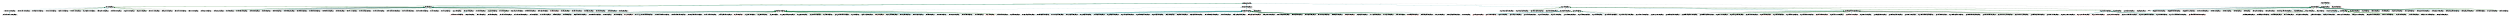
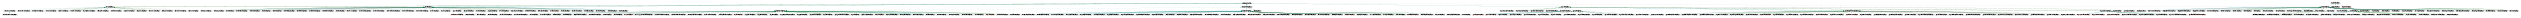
  digraph {
    node [color=black fontname=Helvetica fontsize=10 shape=record]
    edge [color=teal dir=back fontname=Helvetica fontsize=10 labelfontname=Helvetica labelfontsize=10 style=solid]
    n1 [color=white fillcolor=black fontcolor=white height=0.2 label=SgNodeStorageClass style=filled width=0.4]
    n2 [height=0.2 label=SgAsmNodeStorageClass width=0.4]
    n3 [height=0.2 label=SgLocatedNodeStorageClass width=0.4]
    n4 [height=0.2 label=SgSupportStorageClass width=0.4]
    n5 [height=0.2 label=SgSymbolStorageClass width=0.4]
    n6 [height=0.2 label=SgTypeStorageClass width=0.4]
    n7 [height=0.2 label=SgAsmExecutableFileFormatStorageClass width=0.4]
    n8 [height=0.2 label=SgAsmExpressionStorageClass width=0.4]
    n9 [height=0.2 label=SgAsmFileStorageClass width=0.4]
    n10 [height=0.2 label=SgAsmOperandListStorageClass width=0.4]
    n11 [height=0.2 label=SgAsmProgramHeaderListStorageClass width=0.4]
    n12 [height=0.2 label=SgAsmProgramHeaderStorageClass width=0.4]
    n13 [height=0.2 label=SgAsmSectionHeaderListStorageClass width=0.4]
    n14 [height=0.2 label=SgAsmSectionHeaderStorageClass width=0.4]
    n15 [height=0.2 label=SgAsmStatementStorageClass width=0.4]
    n16 [height=0.2 label=SgAsmTypeStorageClass width=0.4]
    n17 [height=0.2 label=SgExpressionStorageClass width=0.4]
    n18 [height=0.2 label=SgStatementStorageClass width=0.4]
    n19 [height=0.2 label=SgTokenStorageClass width=0.4]
    n20 [height=0.2 label=Sg_File_InfoStorageClass width=0.4]
    n21 [height=0.2 label=SgBaseClassStorageClass width=0.4]
-   n22 [height=0.2 label=SgUPC width=0.4]
+   n22 [height=0.2 label=SgCommonBlockObjectStorageClass width=0.4]
    n23 [height=0.2 label=SgDataStatementGroupStorageClass width=0.4]
    n24 [height=0.2 label=SgDataStatementObjectStorageClass width=0.4]
    n25 [height=0.2 label=SgDataStatementValueStorageClass width=0.4]
    n26 [height=0.2 label=SgDimensionObjectStorageClass width=0.4]
    n27 [height=0.2 label=SgDirectoryListStorageClass width=0.4]
    n28 [height=0.2 label=SgDirectoryStorageClass width=0.4]
    n29 [height=0.2 label=SgFileListStorageClass width=0.4]
    n30 [height=0.2 label=SgFileStorageClass width=0.4]
    n31 [height=0.2 label=SgFormatItemListStorageClass width=0.4]
    n32 [height=0.2 label=SgFormatItemStorageClass width=0.4]
    n33 [height=0.2 label=SgFunctionParameterTypeListStorageClass width=0.4]
    n34 [height=0.2 label=SgGraphEdgeStorageClass width=0.4]
    n35 [height=0.2 label=SgGraphNodeStorageClass width=0.4]
    n36 [height=0.2 label=SgGraphStorageClass width=0.4]
    n37 [height=0.2 label=SgInitializedNameStorageClass width=0.4]
    n38 [height=0.2 label=SgModifierStorageClass width=0.4]
    n39 [height=0.2 label=SgNameGroupStorageClass width=0.4]
    n40 [height=0.2 label=SgNameStorageClass width=0.4]
    n41 [height=0.2 label=SgOptionsStorageClass width=0.4]
    n42 [height=0.2 label=SgProjectStorageClass width=0.4]
    n43 [height=0.2 label=SgQualifiedNameStorageClass width=0.4]
    n44 [height=0.2 label=SgSymbolTableStorageClass width=0.4]
    n45 [height=0.2 label=SgTemplateArgumentListStorageClass width=0.4]
    n46 [height=0.2 label=SgTemplateArgumentStorageClass width=0.4]
    n47 [height=0.2 label=SgTemplateParameterListStorageClass width=0.4]
    n48 [height=0.2 label=SgTemplateParameterStorageClass width=0.4]
    n49 [height=0.2 label=SgTypedefSeqStorageClass width=0.4]
    n50 [height=0.2 label=SgUnparse_InfoStorageClass width=0.4]
    n51 [height=0.2 label=SgClassSymbolStorageClass width=0.4]
    n52 [height=0.2 label=SgCommonSymbolStorageClass width=0.4]
    n53 [height=0.2 label=SgDefaultSymbolStorageClass width=0.4]
    n54 [height=0.2 label=SgEnumFieldSymbolStorageClass width=0.4]
    n55 [height=0.2 label=SgEnumSymbolStorageClass width=0.4]
    n56 [height=0.2 label=SgFunctionSymbolStorageClass width=0.4]
    n57 [height=0.2 label=SgFunctionTypeSymbolStorageClass width=0.4]
    n58 [height=0.2 label=SgInterfaceSymbolStorageClass width=0.4]
    n59 [height=0.2 label=SgIntrinsicSymbolStorageClass width=0.4]
    n60 [height=0.2 label=SgLabelSymbolStorageClass width=0.4]
    n61 [height=0.2 label=SgModuleSymbolStorageClass width=0.4]
    n62 [height=0.2 label=SgNamespaceSymbolStorageClass width=0.4]
    n63 [height=0.2 label=SgTemplateSymbolStorageClass width=0.4]
    n64 [height=0.2 label=SgTypedefSymbolStorageClass width=0.4]
    n65 [height=0.2 label=SgVariableSymbolStorageClass width=0.4]
    n66 [height=0.2 label=SgArrayTypeStorageClass width=0.4]
    n67 [height=0.2 label=SgFunctionTypeStorageClass width=0.4]
    n68 [height=0.2 label=SgModifierTypeStorageClass width=0.4]
    n69 [height=0.2 label=SgNamedTypeStorageClass width=0.4]
    n70 [height=0.2 label=SgPointerTypeStorageClass width=0.4]
    n71 [height=0.2 label=SgQualifiedNameTypeStorageClass width=0.4]
    n72 [height=0.2 label=SgReferenceTypeStorageClass width=0.4]
    n73 [height=0.2 label=SgTemplateTypeStorageClass width=0.4]
    n74 [color=red height=0.2 label=SgTypeBoolStorageClass width=0.4]
    n75 [height=0.2 label=SgTypeCharStorageClass width=0.4]
    n76 [height=0.2 label=SgTypeComplexStorageClass width=0.4]
    n77 [height=0.2 label=SgTypeDefaultStorageClass width=0.4]
    n78 [height=0.2 label=SgTypeDoubleStorageClass width=0.4]
    n79 [height=0.2 label=SgTypeEllipseStorageClass width=0.4]
    n80 [height=0.2 label=SgTypeFloatStorageClass width=0.4]
    n81 [height=0.2 label=SgTypeGlobalVoidStorageClass width=0.4]
    n82 [height=0.2 label=SgTypeImaginaryStorageClass width=0.4]
    n83 [height=0.2 label=SgTypeIntStorageClass width=0.4]
    n84 [height=0.2 label=SgTypeLongDoubleStorageClass width=0.4]
    n85 [height=0.2 label=SgTypeLongLongStorageClass width=0.4]
    n86 [height=0.2 label=SgTypeLongStorageClass width=0.4]
    n87 [height=0.2 label=SgTypeShortStorageClass width=0.4]
    n88 [height=0.2 label=SgTypeSignedCharStorageClass width=0.4]
    n89 [height=0.2 label=SgTypeSignedIntStorageClass width=0.4]
    n90 [height=0.2 label=SgTypeSignedLongStorageClass width=0.4]
    n91 [height=0.2 label=SgTypeSignedShortStorageClass width=0.4]
    n92 [height=0.2 label=SgTypeStringStorageClass width=0.4]
    n93 [height=0.2 label=SgTypeUnknownStorageClass width=0.4]
    n94 [height=0.2 label=SgTypeUnsignedCharStorageClass width=0.4]
    n95 [height=0.2 label=SgTypeUnsignedIntStorageClass width=0.4]
    n96 [height=0.2 label=SgTypeUnsignedLongLongStorageClass width=0.4]
    n97 [height=0.2 label=SgTypeUnsignedLongStorageClass width=0.4]
    n98 [height=0.2 label=SgTypeUnsignedShortStorageClass width=0.4]
    n99 [height=0.2 label=SgTypeVoidStorageClass width=0.4]
    n100 [height=0.2 label=SgTypeWcharStorageClass width=0.4]
    n101 [height=0.2 label=SgAsmCoffSymbolListStorageClass width=0.4]
    n102 [height=0.2 label=SgAsmElfDynamicEntryListStorageClass width=0.4]
    n103 [height=0.2 label=SgAsmElfDynamicEntryStorageClass width=0.4]
    n104 [height=0.2 label=SgAsmElfSectionTableEntryStorageClass width=0.4]
    n105 [height=0.2 label=SgAsmElfSegmentTableEntryListStorageClass width=0.4]
    n106 [height=0.2 label=SgAsmElfSegmentTableEntryStorageClass width=0.4]
    n107 [height=0.2 label=SgAsmElfSymbolListStorageClass width=0.4]
    n108 [height=0.2 label=SgAsmGenericArchitectureStorageClass width=0.4]
    n109 [height=0.2 label=SgAsmGenericDLLListStorageClass width=0.4]
    n110 [color=red height=0.2 label=SgAsmGenericDLLStorageClass width=0.4]
    n111 [height=0.2 label=SgAsmGenericFileStorageClass width=0.4]
    n112 [height=0.2 label=SgAsmGenericFormatStorageClass width=0.4]
    n113 [height=0.2 label=SgAsmGenericSectionListStorageClass width=0.4]
    n114 [color=red height=0.2 label=SgAsmGenericSectionStorageClass width=0.4]
    n115 [height=0.2 label=SgAsmGenericSymbolListStorageClass width=0.4]
    n116 [color=red height=0.2 label=SgAsmGenericSymbolStorageClass width=0.4]
    n117 [height=0.2 label=SgAsmLEEntryPointStorageClass width=0.4]
    n118 [height=0.2 label=SgAsmLEPageTableEntryStorageClass width=0.4]
    n119 [height=0.2 label=SgAsmLESectionTableEntryStorageClass width=0.4]
    n120 [height=0.2 label=SgAsmNEEntryPointStorageClass width=0.4]
    n121 [height=0.2 label=SgAsmNEExtendedDOSHeaderStorageClass width=0.4]
    n122 [height=0.2 label=SgAsmNERelocEntryStorageClass width=0.4]
    n123 [height=0.2 label=SgAsmNESectionTableEntryStorageClass width=0.4]
    n124 [height=0.2 label=SgAsmPEExtendedDOSHeaderStorageClass width=0.4]
    n125 [height=0.2 label=SgAsmPEImportDirectoryStorageClass width=0.4]
    n126 [height=0.2 label=SgAsmPEImportHintNameListStorageClass width=0.4]
    n127 [height=0.2 label=SgAsmPEImportHintNameStorageClass width=0.4]
    n128 [height=0.2 label=SgAsmPESectionTableEntryStorageClass width=0.4]
    n129 [color=red height=0.2 label=SgAsmBinaryExpressionStorageClass width=0.4]
    n130 [height=0.2 label=SgAsmCommonSubExpressionStorageClass width=0.4]
    n131 [height=0.2 label=SgAsmControlFlagsExpressionStorageClass width=0.4]
    n132 [height=0.2 label=SgAsmExprListExpStorageClass width=0.4]
    n133 [height=0.2 label=SgAsmMemoryReferenceExpressionStorageClass width=0.4]
    n134 [color=red height=0.2 label=SgAsmRegisterReferenceExpressionStorageClass width=0.4]
    n135 [color=red height=0.2 label=SgAsmUnaryExpressionStorageClass width=0.4]
    n136 [color=red height=0.2 label=SgAsmValueExpressionStorageClass width=0.4]
    n137 [height=0.2 label=SgAsmBlockStorageClass width=0.4]
    n138 [color=red height=0.2 label=SgAsmDeclarationStorageClass width=0.4]
    n139 [color=red height=0.2 label=SgAsmInstructionStorageClass width=0.4]
    n140 [height=0.2 label=SgAsmType128bitFloatStorageClass width=0.4]
    n141 [height=0.2 label=SgAsmType30bitFloatStorageClass width=0.4]
    n142 [height=0.2 label=SgAsmTypeByteStorageClass width=0.4]
    n143 [height=0.2 label=SgAsmTypeDoubleFloatStorageClass width=0.4]
    n144 [height=0.2 label=SgAsmTypeDoubleQuadWordStorageClass width=0.4]
    n145 [height=0.2 label=SgAsmTypeDoubleWordStorageClass width=0.4]
    n146 [height=0.2 label=SgAsmTypeQuadWordStorageClass width=0.4]
    n147 [height=0.2 label=SgAsmTypeSingleFloatStorageClass width=0.4]
    n148 [height=0.2 label=SgAsmTypeVectorStorageClass width=0.4]
    n149 [height=0.2 label=SgAsmTypeWordStorageClass width=0.4]
    n150 [height=0.2 label=SgActualArgumentExpressionStorageClass width=0.4]
    n151 [height=0.2 label=SgAsmOpStorageClass width=0.4]
    n152 [height=0.2 label=SgAsteriskShapeExpStorageClass width=0.4]
    n153 [color=red height=0.2 label=SgBinaryOpStorageClass width=0.4]
    n154 [height=0.2 label=SgClassNameRefExpStorageClass width=0.4]
    n155 [height=0.2 label=SgColonShapeExpStorageClass width=0.4]
    n156 [height=0.2 label=SgConditionalExpStorageClass width=0.4]
    n157 [height=0.2 label=SgDeleteExpStorageClass width=0.4]
    n158 [height=0.2 label=SgExprListExpStorageClass width=0.4]
    n159 [height=0.2 label=SgFunctionCallExpStorageClass width=0.4]
    n160 [height=0.2 label=SgFunctionRefExpStorageClass width=0.4]
    n161 [height=0.2 label=SgImpliedDoStorageClass width=0.4]
    n162 [color=red height=0.2 label=SgInitializerStorageClass width=0.4]
    n163 [height=0.2 label=SgIOItemExpressionStorageClass width=0.4]
    n164 [height=0.2 label=SgLabelRefExpStorageClass width=0.4]
    n165 [height=0.2 label=SgMemberFunctionRefExpStorageClass width=0.4]
    n166 [height=0.2 label=SgNewExpStorageClass width=0.4]
    n167 [height=0.2 label=SgNullExpressionStorageClass width=0.4]
    n168 [height=0.2 label=SgRefExpStorageClass width=0.4]
    n169 [height=0.2 label=SgSizeOfOpStorageClass width=0.4]
    n170 [height=0.2 label=SgStatementExpressionStorageClass width=0.4]
    n171 [height=0.2 label=SgSubscriptExpressionStorageClass width=0.4]
    n172 [height=0.2 label=SgThisExpStorageClass width=0.4]
    n173 [height=0.2 label=SgTypeIdOpStorageClass width=0.4]
    n174 [color=red height=0.2 label=SgUnaryOpStorageClass width=0.4]
    n175 [height=0.2 label=SgUnknownArrayOrFunctionReferenceStorageClass width=0.4]
    n176 [height=0.2 label=SgUpcBlocksizeofExpressionStorageClass width=0.4]
    n177 [height=0.2 label=SgUpcElemsizeofExpressionStorageClass width=0.4]
    n178 [height=0.2 label=SgUpcLocalsizeofExpressionStorageClass width=0.4]
    n179 [height=0.2 label=SgUseOnlyExpressionStorageClass width=0.4]
    n180 [height=0.2 label=SgUseRenameExpressionStorageClass width=0.4]
    n181 [color=red height=0.2 label=SgValueExpStorageClass width=0.4]
    n182 [height=0.2 label=SgVarArgCopyOpStorageClass width=0.4]
    n183 [height=0.2 label=SgVarArgEndOpStorageClass width=0.4]
    n184 [height=0.2 label=SgVarArgOpStorageClass width=0.4]
    n185 [height=0.2 label=SgVarArgStartOneOperandOpStorageClass width=0.4]
    n186 [height=0.2 label=SgVarArgStartOpStorageClass width=0.4]
    n187 [height=0.2 label=SgVariantExpressionStorageClass width=0.4]
    n188 [height=0.2 label=SgVarRefExpStorageClass width=0.4]
    n189 [height=0.2 label=SgAllocateStatementStorageClass width=0.4]
    n190 [height=0.2 label=SgArithmeticIfStatementStorageClass width=0.4]
    n191 [height=0.2 label=SgAssignedGotoStatementStorageClass width=0.4]
    n192 [height=0.2 label=SgAssignStatementStorageClass width=0.4]
    n193 [height=0.2 label=SgBreakStmtStorageClass width=0.4]
    n194 [height=0.2 label=SgCaseOptionStmtStorageClass width=0.4]
    n195 [height=0.2 label=SgCatchStatementSeqStorageClass width=0.4]
    n196 [height=0.2 label=SgComputedGotoStatementStorageClass width=0.4]
    n197 [height=0.2 label=SgContinueStmtStorageClass width=0.4]
    n198 [height=0.2 label=SgDeallocateStatementStorageClass width=0.4]
    n199 [color=red height=0.2 label=SgDeclarationStatementStorageClass width=0.4]
    n200 [height=0.2 label=SgDefaultOptionStmtStorageClass width=0.4]
    n201 [height=0.2 label=SgElseWhereStatementStorageClass width=0.4]
    n202 [height=0.2 label=SgExprStatementStorageClass width=0.4]
    n203 [height=0.2 label=SgForInitStatementStorageClass width=0.4]
    n204 [height=0.2 label=SgFunctionTypeTableStorageClass width=0.4]
    n205 [height=0.2 label=SgGotoStatementStorageClass width=0.4]
    n206 [color=red height=0.2 label=SgIOStatementStorageClass width=0.4]
    n207 [height=0.2 label=SgLabelStatementStorageClass width=0.4]
    n208 [height=0.2 label=SgNullifyStatementStorageClass width=0.4]
    n209 [height=0.2 label=SgNullStatementStorageClass width=0.4]
    n210 [height=0.2 label=SgReturnStmtStorageClass width=0.4]
    n211 [color=red height=0.2 label=SgScopeStatementStorageClass width=0.4]
    n212 [height=0.2 label=SgSequenceStatementStorageClass width=0.4]
    n213 [height=0.2 label=SgSpawnStmtStorageClass width=0.4]
    n214 [height=0.2 label=SgStopOrPauseStatementStorageClass width=0.4]
    n215 [height=0.2 label=SgTryStmtStorageClass width=0.4]
    n216 [height=0.2 label=SgUpcBarrierStatementStorageClass width=0.4]
    n217 [height=0.2 label=SgUpcFenceStatementStorageClass width=0.4]
    n218 [height=0.2 label=SgUpcNotifyStatementStorageClass width=0.4]
    n219 [height=0.2 label=SgUpcWaitStatementStorageClass width=0.4]
    n220 [height=0.2 label=SgVariantStatementStorageClass width=0.4]
    n221 [height=0.2 label=SgWhereStatementStorageClass width=0.4]
    n222 [height=0.2 label=SgAttributeStorageClass width=0.4]
    n223 [color=red height=0.2 label=SgBitAttributeStorageClass width=0.4]
    n224 [height=0.2 label=SgPragmaStorageClass width=0.4]
    n225 [height=0.2 label=SgDirectedGraphEdgeStorageClass width=0.4]
    n226 [height=0.2 label=SgDirectedGraphNodeStorageClass width=0.4]
    n227 [height=0.2 label=SgDirectedGraphStorageClass width=0.4]
    n228 [height=0.2 label=SgAccessModifierStorageClass width=0.4]
    n229 [height=0.2 label=SgBaseClassModifierStorageClass width=0.4]
    n230 [height=0.2 label=SgConstVolatileModifierStorageClass width=0.4]
    n231 [height=0.2 label=SgDeclarationModifierStorageClass width=0.4]
    n232 [height=0.2 label=SgElaboratedTypeModifierStorageClass width=0.4]
    n233 [height=0.2 label=SgFunctionModifierStorageClass width=0.4]
    n234 [height=0.2 label=SgLinkageModifierStorageClass width=0.4]
    n235 [height=0.2 label=SgModifierNodesStorageClass width=0.4]
    n236 [height=0.2 label=SgSpecialFunctionModifierStorageClass width=0.4]
    n237 [height=0.2 label=SgStorageModifierStorageClass width=0.4]
    n238 [height=0.2 label=SgTypeModifierStorageClass width=0.4]
    n239 [height=0.2 label=SgUPC_AccessModifierStorageClass width=0.4]
    n240 [height=0.2 label=SgMemberFunctionSymbolStorageClass width=0.4]
    n241 [color=red height=0.2 label=SgMemberFunctionTypeStorageClass width=0.4]
    n242 [height=0.2 label=SgClassTypeStorageClass width=0.4]
    n243 [height=0.2 label=SgEnumTypeStorageClass width=0.4]
    n244 [height=0.2 label=SgTypedefTypeStorageClass width=0.4]
    n245 [height=0.2 label=SgPointerMemberTypeStorageClass width=0.4]
    n1 -> n2
    n1 -> n3 [style=bold]
    n1 -> n4 [color=gray40 style=dashed]
    n1 -> n5 [color=darkgreen style=bold]
    n1 -> n6 [style=bold]
    n2 -> n7 [style=bold]
    n2 -> n8 [color=darkgreen style=bold]
    n2 -> n9 [color=gray40]
    n2 -> n10 [color=darkgreen style=dashed]
    n2 -> n11 [color=gray40 style=dashed]
    n2 -> n12 [color=darkgreen style=bold]
    n2 -> n13 [color=gray40]
    n2 -> n14
    n2 -> n15 [color=gray40]
    n2 -> n16 [style=dashed]
    n3 -> n17 [style=dashed]
    n3 -> n18
    n3 -> n19 [color=gray40 style=bold]
    n4 -> n20 [color=darkgreen style=bold]
    n4 -> n21 [style=dashed]
    n4 -> n22 [style=bold]
    n4 -> n23 [color=gray40 style=bold]
    n4 -> n24 [color=gray40]
    n4 -> n25 [color=darkgreen style=dashed]
    n4 -> n26 [style=bold]
    n4 -> n27 [color=darkgreen]
    n4 -> n28 [color=darkgreen style=bold]
    n4 -> n29
    n4 -> n30 [style=dashed]
    n4 -> n31 [color=darkgreen style=dashed]
    n4 -> n32 [color=darkgreen style=dashed]
    n4 -> n33 [style=bold]
    n4 -> n34 [color=gray40 style=bold]
    n4 -> n35 [color=darkgreen style=bold]
    n4 -> n36 [color=gray40 style=dashed]
    n4 -> n37 [style=dashed]
    n4 -> n38
    n4 -> n39 [color=gray40]
    n4 -> n40 [color=darkgreen style=dashed]
    n4 -> n41 [color=gray40]
    n4 -> n42
    n4 -> n43 [style=dashed]
    n4 -> n44 [color=gray40 style=bold]
    n4 -> n45 [color=gray40 style=bold]
    n4 -> n46 [style=dashed]
    n4 -> n47 [style=dashed]
    n4 -> n48 [style=bold]
    n4 -> n49 [color=darkgreen style=bold]
    n4 -> n50 [color=gray40 style=dashed]
    n5 -> n51 [color=darkgreen]
    n5 -> n52 [color=darkgreen style=bold]
    n5 -> n53 [color=gray40 style=dashed]
    n5 -> n54 [color=gray40]
    n5 -> n55 [color=darkgreen style=dashed]
    n5 -> n56 [style=dashed]
    n5 -> n57 [style=dashed]
    n5 -> n58 [color=gray40]
    n5 -> n59 [color=gray40 style=dashed]
    n5 -> n60 [color=darkgreen style=bold]
    n5 -> n61
    n5 -> n62 [style=dashed]
    n5 -> n63 [style=bold]
    n5 -> n64 [color=gray40 style=dashed]
    n5 -> n65
    n6 -> n66
    n6 -> n67 [color=gray40 style=dashed]
    n6 -> n68 [color=gray40 style=bold]
    n6 -> n69 [color=darkgreen]
    n6 -> n70 [color=gray40 style=dashed]
    n6 -> n71 [color=darkgreen style=bold]
    n6 -> n72 [color=darkgreen style=dashed]
    n6 -> n73 [color=darkgreen style=dashed]
    n6 -> n74 [color=gray40]
    n6 -> n75 [color=gray40]
    n6 -> n76 [color=darkgreen style=bold]
    n6 -> n77
    n6 -> n78 [color=gray40]
    n6 -> n79
    n6 -> n80 [style=bold]
    n6 -> n81 [color=gray40 style=dashed]
    n6 -> n82
    n6 -> n83 [color=darkgreen style=bold]
    n6 -> n84
    n6 -> n85 [color=gray40 style=dashed]
    n6 -> n86 [color=gray40 style=bold]
    n6 -> n87 [style=bold]
    n6 -> n88 [color=gray40 style=bold]
    n6 -> n89
    n6 -> n90 [color=gray40 style=bold]
    n6 -> n91 [color=gray40 style=dashed]
    n6 -> n92 [color=darkgreen style=bold]
    n6 -> n93
    n6 -> n94 [style=dashed]
    n6 -> n95
    n6 -> n96 [color=darkgreen]
    n6 -> n97 [color=gray40 style=dashed]
    n6 -> n98 [style=bold]
    n6 -> n99 [color=darkgreen style=bold]
    n6 -> n100 [style=dashed]
    n7 -> n101 [color=gray40]
    n7 -> n102 [color=darkgreen]
    n7 -> n103 [color=darkgreen style=dashed]
    n7 -> n104 [color=gray40 style=bold]
    n7 -> n105 [style=dashed]
    n7 -> n106 [color=darkgreen style=bold]
    n7 -> n107 [color=darkgreen]
    n7 -> n108
    n7 -> n109 [color=darkgreen style=bold]
    n7 -> n110 [color=gray40]
    n7 -> n111 [color=gray40 style=dashed]
    n7 -> n112 [color=gray40 style=dashed]
    n7 -> n113 [color=darkgreen style=dashed]
    n7 -> n114 [color=gray40]
    n7 -> n115 [color=darkgreen style=bold]
    n7 -> n116
    n7 -> n117 [color=darkgreen style=dashed]
    n7 -> n118
    n7 -> n119 [color=gray40 style=dashed]
    n7 -> n120 [color=darkgreen style=dashed]
    n7 -> n121 [style=dashed]
    n7 -> n122 [color=gray40 style=bold]
    n7 -> n123 [color=gray40]
    n7 -> n124 [color=gray40 style=dashed]
    n7 -> n125 [color=gray40 style=dashed]
    n7 -> n126 [color=gray40 style=bold]
    n7 -> n127 [color=darkgreen style=bold]
    n7 -> n128 [color=gray40 style=bold]
    n8 -> n129
    n8 -> n130 [color=gray40]
    n8 -> n131 [color=gray40 style=bold]
    n8 -> n132 [style=bold]
    n8 -> n133 [color=darkgreen]
    n8 -> n134
    n8 -> n135 [style=bold]
    n8 -> n136
    n15 -> n137 [color=gray40]
    n15 -> n138 [style=bold]
    n15 -> n139 [style=bold]
    n16 -> n140
    n16 -> n141 [color=darkgreen style=bold]
    n16 -> n142 [style=dashed]
    n16 -> n143 [style=bold]
    n16 -> n144 [color=gray40 style=bold]
    n16 -> n145 [color=darkgreen]
    n16 -> n146 [color=gray40 style=dashed]
    n16 -> n147 [color=gray40 style=dashed]
    n16 -> n148 [color=darkgreen]
    n16 -> n149 [color=darkgreen style=dashed]
    n17 -> n150 [color=darkgreen style=bold]
    n17 -> n151 [color=gray40 style=bold]
    n17 -> n152 [color=darkgreen]
    n17 -> n153 [color=gray40 style=dashed]
    n17 -> n154 [color=darkgreen]
    n17 -> n155 [color=darkgreen style=bold]
    n17 -> n156 [style=bold]
    n17 -> n157 [style=bold]
    n17 -> n158 [style=dashed]
    n17 -> n159
    n17 -> n160 [style=dashed]
    n17 -> n161
    n17 -> n162 [color=gray40]
    n17 -> n163 [color=darkgreen style=bold]
    n17 -> n164 [color=darkgreen]
    n17 -> n165 [color=darkgreen]
    n17 -> n166 [color=gray40 style=dashed]
    n17 -> n167
    n17 -> n168
    n17 -> n169 [color=gray40 style=dashed]
    n17 -> n170 [color=gray40]
    n17 -> n171 [color=darkgreen]
    n17 -> n172 [color=gray40 style=dashed]
    n17 -> n173 [color=gray40]
    n17 -> n174 [style=bold]
    n17 -> n175 [color=darkgreen style=dashed]
    n17 -> n176 [style=dashed]
    n17 -> n177 [color=gray40]
    n17 -> n178 [style=dashed]
    n17 -> n179 [color=darkgreen style=dashed]
    n17 -> n180 [color=gray40]
    n17 -> n181 [color=darkgreen]
    n17 -> n182 [color=darkgreen style=bold]
    n17 -> n183 [color=gray40 style=bold]
    n17 -> n184 [color=darkgreen]
    n17 -> n185 [color=darkgreen style=dashed]
    n17 -> n186 [color=darkgreen]
    n17 -> n187
    n17 -> n188 [color=darkgreen style=bold]
    n18 -> n189
    n18 -> n190
    n18 -> n191 [style=bold]
    n18 -> n192 [color=gray40 style=bold]
    n18 -> n193 [color=gray40]
    n18 -> n194 [color=gray40 style=dashed]
    n18 -> n195 [style=dashed]
    n18 -> n196
    n18 -> n197
    n18 -> n198 [color=gray40 style=bold]
    n18 -> n199 [style=bold]
    n18 -> n200 [color=darkgreen style=bold]
    n18 -> n201 [color=gray40 style=bold]
    n18 -> n202 [color=gray40 style=dashed]
    n18 -> n203 [color=gray40]
    n18 -> n204 [color=gray40]
    n18 -> n205 [color=gray40 style=dashed]
    n18 -> n206 [color=gray40 style=dashed]
    n18 -> n207 [color=darkgreen style=dashed]
    n18 -> n208
    n18 -> n209 [color=gray40]
    n18 -> n210 [color=darkgreen]
    n18 -> n211 [color=darkgreen style=bold]
    n18 -> n212
    n18 -> n213 [color=gray40]
    n18 -> n214 [color=darkgreen style=dashed]
    n18 -> n215 [style=dashed]
    n18 -> n216 [style=bold]
    n18 -> n217 [style=dashed]
    n18 -> n218 [style=dashed]
    n18 -> n219 [style=bold]
    n18 -> n220 [style=bold]
    n18 -> n221
    n34 -> n225 [color=gray40]
    n35 -> n226 [color=darkgreen style=bold]
    n36 -> n227 [color=darkgreen style=dashed]
    n38 -> n228 [style=bold]
    n38 -> n229 [color=gray40]
    n38 -> n230
    n38 -> n231 [color=darkgreen style=bold]
    n38 -> n232 [color=gray40 style=dashed]
    n38 -> n233 [color=darkgreen]
    n38 -> n234 [color=darkgreen style=bold]
    n38 -> n235 [color=darkgreen style=dashed]
    n38 -> n236 [color=darkgreen]
    n38 -> n237 [color=darkgreen]
    n38 -> n238 [style=dashed]
    n38 -> n239 [color=gray40 style=dashed]
    n56 -> n240 [style=bold]
    n67 -> n241 [style=bold]
    n69 -> n242 [color=gray40]
    n69 -> n243 [color=darkgreen style=dashed]
    n69 -> n244 [style=dashed]
    n70 -> n245 [color=darkgreen]
    n222 -> n4 [color=gray40]
    n222 -> n223
    n222 -> n224 [color=darkgreen style=dashed]
  }
